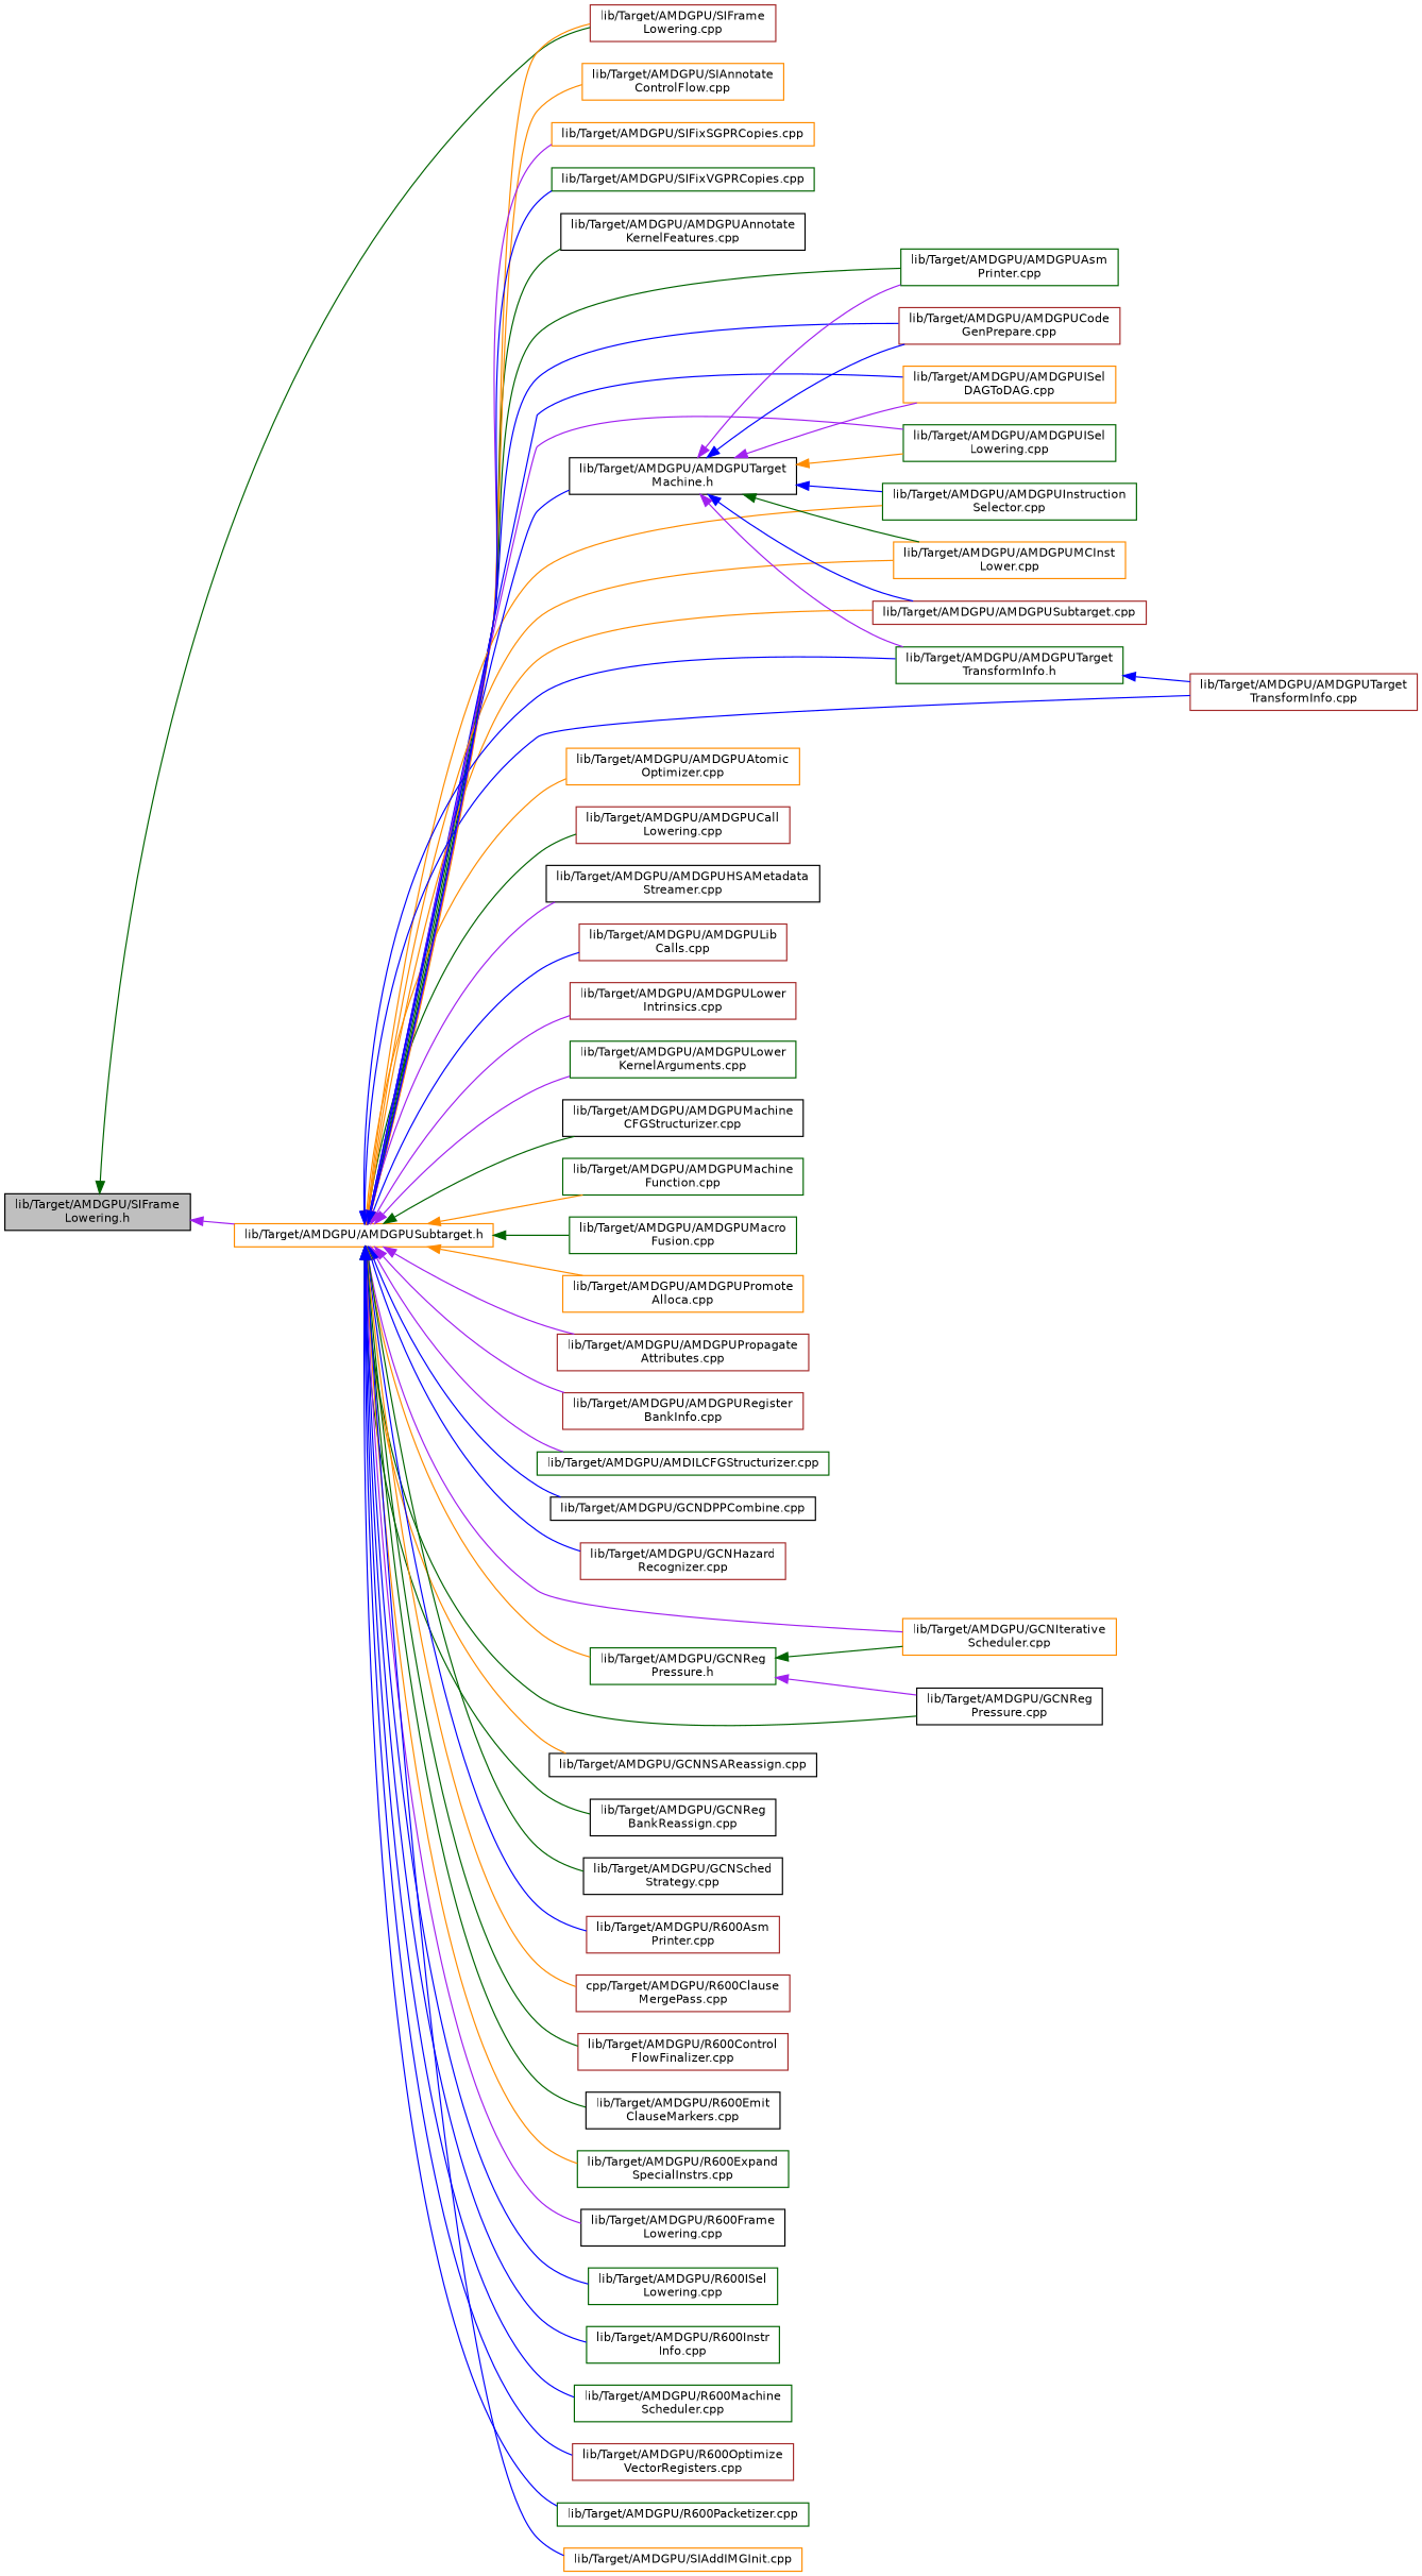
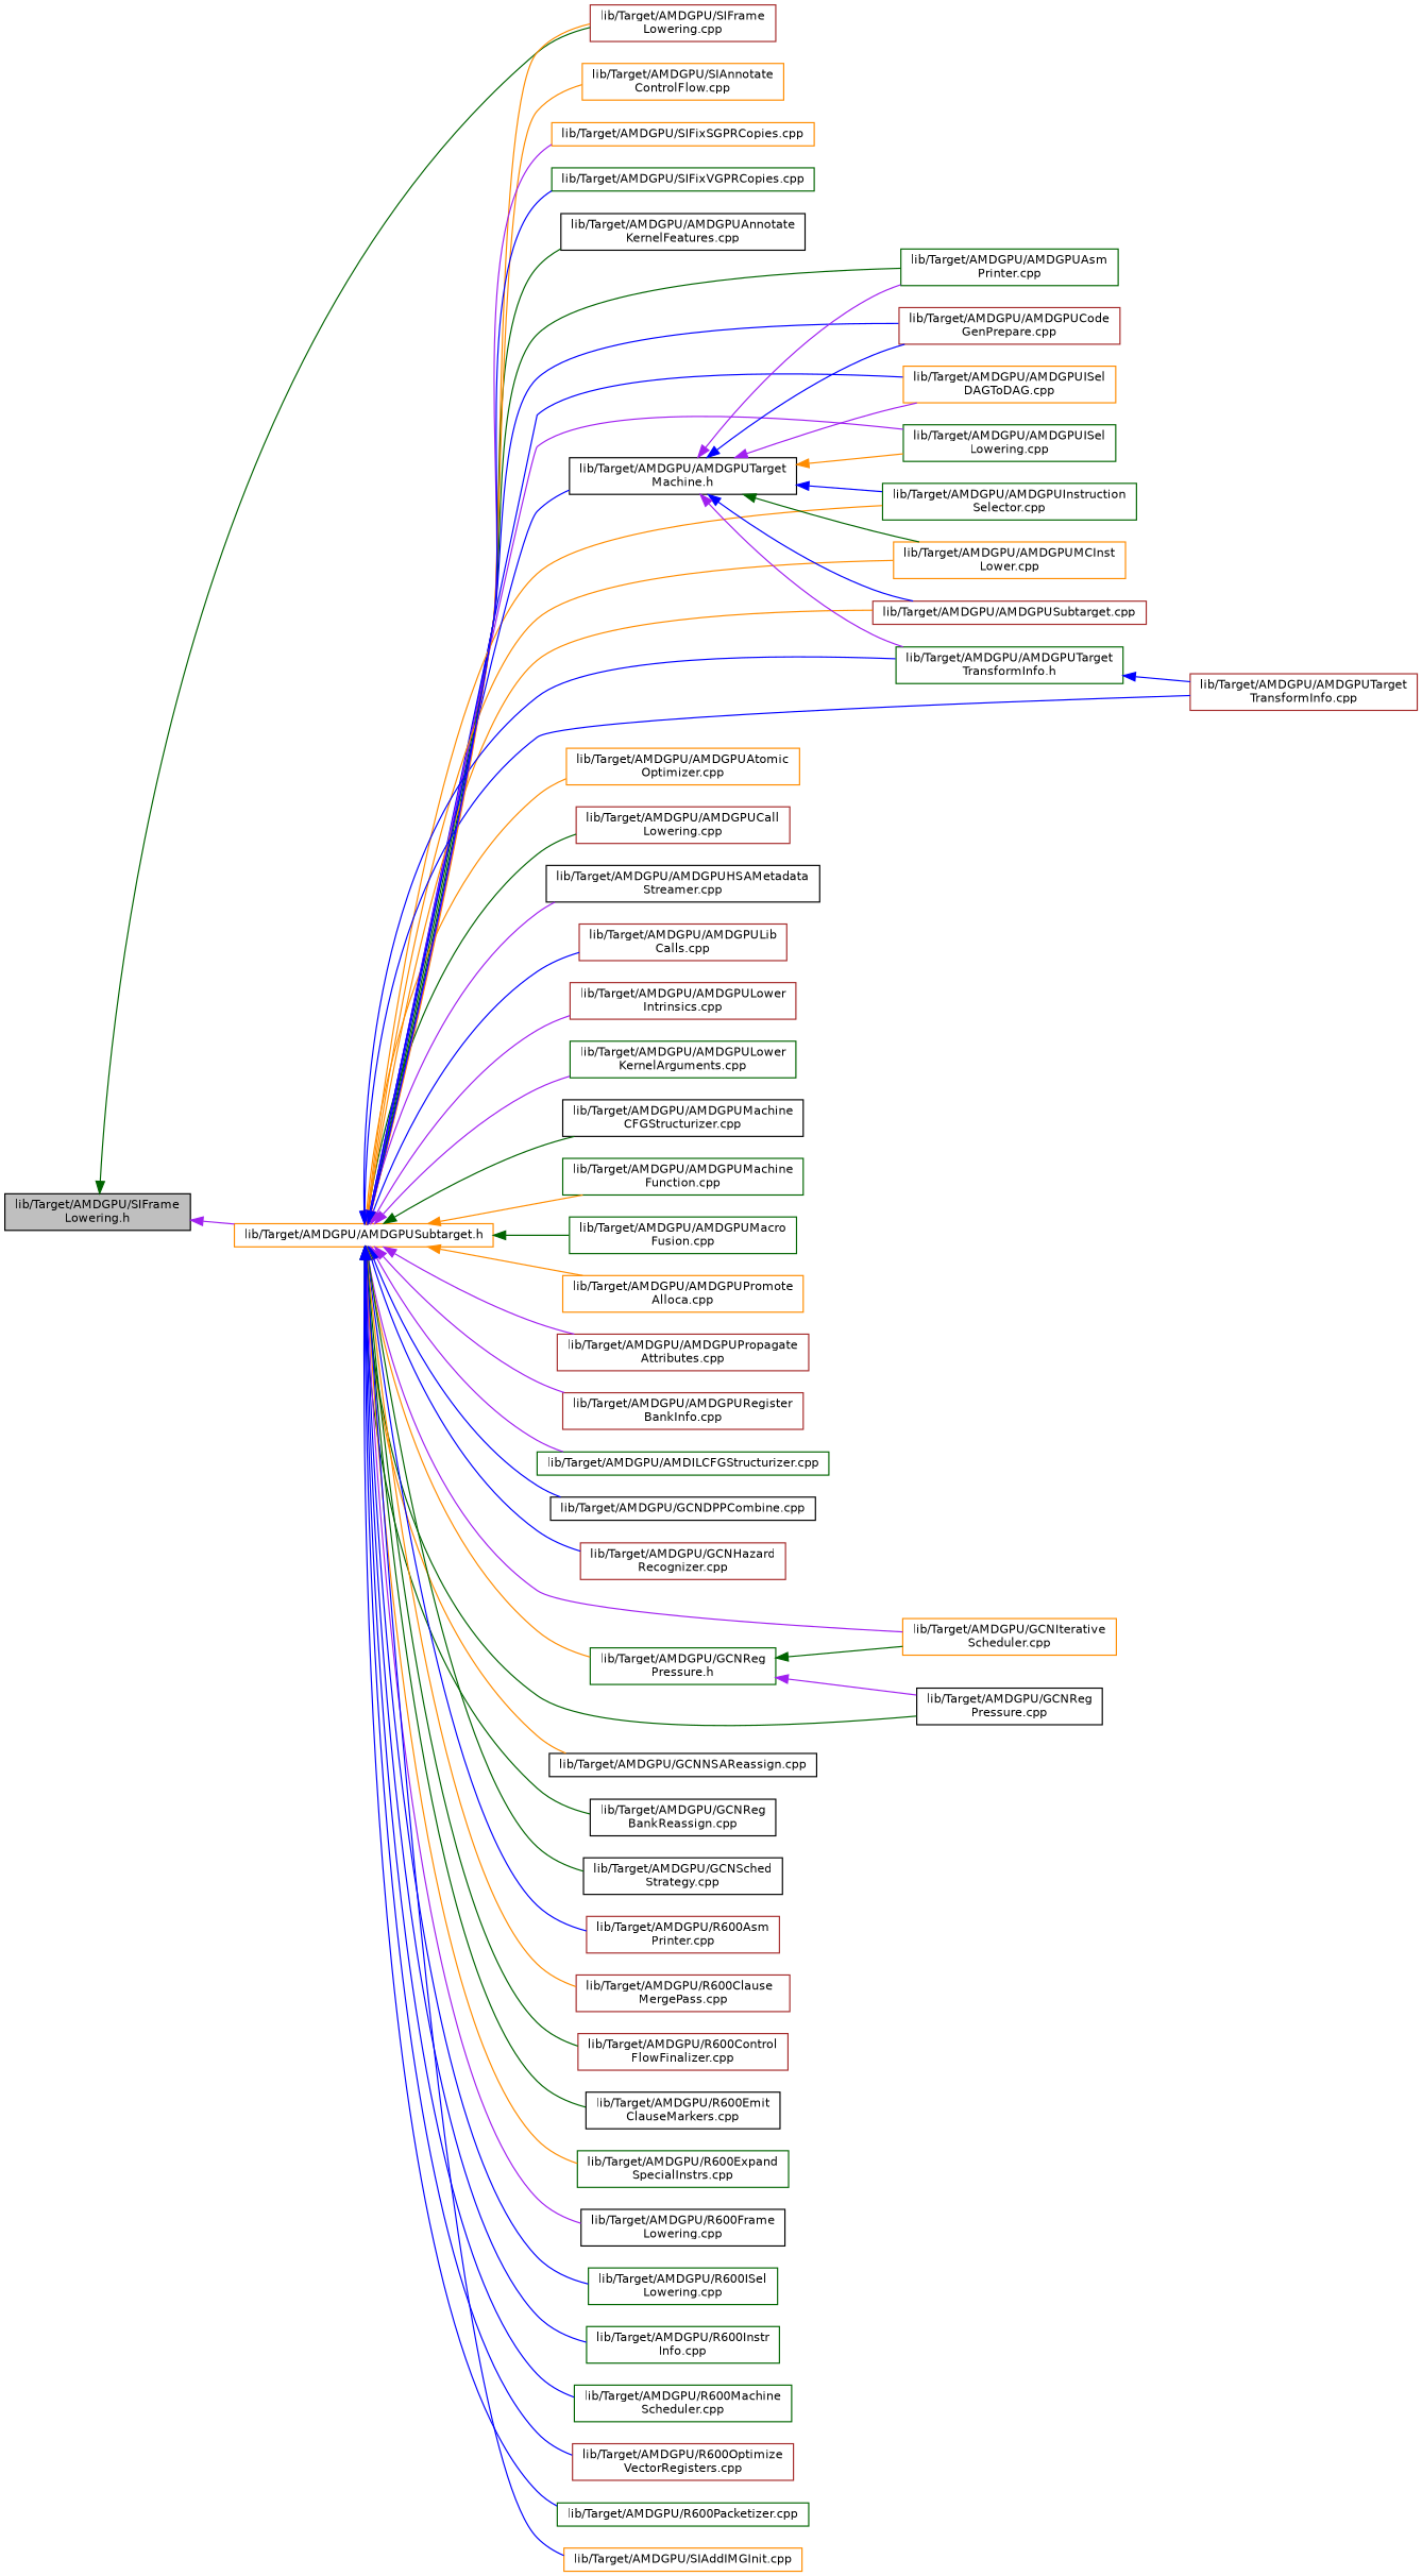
  digraph {
    rankdir=LR
    node [color=darkgreen fontname=Helvetica fontsize=10 shape=box]
    edge [color=blue dir=back fontname=Helvetica fontsize=10 labelfontname=Helvetica labelfontsize=10 style=solid]
    n1 [color=black fillcolor=grey75 fontcolor=black height=0.2 label="lib/Target/AMDGPU/SIFrame\lLowering.h" style=filled width=0.4]
    n2 [color=darkorange height=0.2 label="lib/Target/AMDGPU/AMDGPUSubtarget.h" width=0.4]
    n3 [color=brown height=0.2 label="lib/Target/AMDGPU/SIFrame\lLowering.cpp" width=0.4]
    n4 [color=black height=0.2 label="lib/Target/AMDGPU/AMDGPUAnnotate\lKernelFeatures.cpp" width=0.4]
    n5 [height=0.2 label="lib/Target/AMDGPU/AMDGPUAsm\lPrinter.cpp" width=0.4]
    n6 [color=darkorange height=0.2 label="lib/Target/AMDGPU/AMDGPUAtomic\lOptimizer.cpp" width=0.4]
    n7 [color=brown height=0.2 label="lib/Target/AMDGPU/AMDGPUCall\lLowering.cpp" width=0.4]
    n8 [color=brown height=0.2 label="lib/Target/AMDGPU/AMDGPUCode\lGenPrepare.cpp" width=0.4]
    n9 [color=black height=0.2 label="lib/Target/AMDGPU/AMDGPUHSAMetadata\lStreamer.cpp" width=0.4]
    n10 [color=darkorange height=0.2 label="lib/Target/AMDGPU/AMDGPUISel\lDAGToDAG.cpp" width=0.4]
    n11 [height=0.2 label="lib/Target/AMDGPU/AMDGPUISel\lLowering.cpp" width=0.4]
    n12 [height=0.2 label="lib/Target/AMDGPU/AMDGPUInstruction\lSelector.cpp" width=0.4]
    n13 [color=brown height=0.2 label="lib/Target/AMDGPU/AMDGPULib\lCalls.cpp" width=0.4]
    n14 [color=brown height=0.2 label="lib/Target/AMDGPU/AMDGPULower\lIntrinsics.cpp" width=0.4]
    n15 [height=0.2 label="lib/Target/AMDGPU/AMDGPULower\lKernelArguments.cpp" width=0.4]
    n16 [color=darkorange height=0.2 label="lib/Target/AMDGPU/AMDGPUMCInst\lLower.cpp" width=0.4]
    n17 [color=black height=0.2 label="lib/Target/AMDGPU/AMDGPUMachine\lCFGStructurizer.cpp" width=0.4]
    n18 [height=0.2 label="lib/Target/AMDGPU/AMDGPUMachine\lFunction.cpp" width=0.4]
    n19 [height=0.2 label="lib/Target/AMDGPU/AMDGPUMacro\lFusion.cpp" width=0.4]
    n20 [color=darkorange height=0.2 label="lib/Target/AMDGPU/AMDGPUPromote\lAlloca.cpp" width=0.4]
    n21 [color=brown height=0.2 label="lib/Target/AMDGPU/AMDGPUPropagate\lAttributes.cpp" width=0.4]
    n22 [color=brown height=0.2 label="lib/Target/AMDGPU/AMDGPURegister\lBankInfo.cpp" width=0.4]
    n23 [color=brown height=0.2 label="lib/Target/AMDGPU/AMDGPUSubtarget.cpp" width=0.4]
    n24 [color=black height=0.2 label="lib/Target/AMDGPU/AMDGPUTarget\lMachine.h" width=0.4]
    n25 [height=0.2 label="lib/Target/AMDGPU/AMDGPUTarget\lTransformInfo.h" width=0.4]
    n26 [color=brown height=0.2 label="lib/Target/AMDGPU/AMDGPUTarget\lTransformInfo.cpp" width=0.4]
    n27 [height=0.2 label="lib/Target/AMDGPU/AMDILCFGStructurizer.cpp" width=0.4]
    n28 [color=black height=0.2 label="lib/Target/AMDGPU/GCNDPPCombine.cpp" width=0.4]
    n29 [color=brown height=0.2 label="lib/Target/AMDGPU/GCNHazard\lRecognizer.cpp" width=0.4]
    n30 [color=darkorange height=0.2 label="lib/Target/AMDGPU/GCNIterative\lScheduler.cpp" width=0.4]
    n31 [color=black height=0.2 label="lib/Target/AMDGPU/GCNNSAReassign.cpp" width=0.4]
    n32 [color=black height=0.2 label="lib/Target/AMDGPU/GCNReg\lBankReassign.cpp" width=0.4]
    n33 [color=black height=0.2 label="lib/Target/AMDGPU/GCNReg\lPressure.cpp" width=0.4]
    n34 [height=0.2 label="lib/Target/AMDGPU/GCNReg\lPressure.h" width=0.4]
    n35 [color=black height=0.2 label="lib/Target/AMDGPU/GCNSched\lStrategy.cpp" width=0.4]
    n36 [color=brown height=0.2 label="lib/Target/AMDGPU/R600Asm\lPrinter.cpp" width=0.4]
-   n37 [color=brown height=0.2 label="cpp/Target/AMDGPU/R600Clause\lMergePass.cpp" width=0.4]
+   n37 [color=brown height=0.2 label="lib/Target/AMDGPU/R600Clause\lMergePass.cpp" width=0.4]
    n38 [color=brown height=0.2 label="lib/Target/AMDGPU/R600Control\lFlowFinalizer.cpp" width=0.4]
    n39 [color=black height=0.2 label="lib/Target/AMDGPU/R600Emit\lClauseMarkers.cpp" width=0.4]
    n40 [height=0.2 label="lib/Target/AMDGPU/R600Expand\lSpecialInstrs.cpp" width=0.4]
    n41 [color=black height=0.2 label="lib/Target/AMDGPU/R600Frame\lLowering.cpp" width=0.4]
    n42 [height=0.2 label="lib/Target/AMDGPU/R600ISel\lLowering.cpp" width=0.4]
    n43 [height=0.2 label="lib/Target/AMDGPU/R600Instr\lInfo.cpp" width=0.4]
    n44 [height=0.2 label="lib/Target/AMDGPU/R600Machine\lScheduler.cpp" width=0.4]
    n45 [color=brown height=0.2 label="lib/Target/AMDGPU/R600Optimize\lVectorRegisters.cpp" width=0.4]
    n46 [height=0.2 label="lib/Target/AMDGPU/R600Packetizer.cpp" width=0.4]
    n47 [color=darkorange height=0.2 label="lib/Target/AMDGPU/SIAddIMGInit.cpp" width=0.4]
    n48 [color=darkorange height=0.2 label="lib/Target/AMDGPU/SIAnnotate\lControlFlow.cpp" width=0.4]
    n49 [color=darkorange height=0.2 label="lib/Target/AMDGPU/SIFixSGPRCopies.cpp" width=0.4]
    n50 [height=0.2 label="lib/Target/AMDGPU/SIFixVGPRCopies.cpp" width=0.4]
    n1 -> n2 [color=purple]
    n1 -> n3 [color=darkgreen]
    n2 -> n3 [color=darkorange]
    n2 -> n4 [color=darkgreen]
    n2 -> n5 [color=darkgreen]
    n2 -> n6 [color=darkorange]
    n2 -> n7 [color=darkgreen]
    n2 -> n8
    n2 -> n9 [color=purple]
    n2 -> n10
    n2 -> n11 [color=purple]
    n2 -> n12 [color=darkorange]
    n2 -> n13
    n2 -> n14 [color=purple]
    n2 -> n15 [color=purple]
    n2 -> n16 [color=darkorange]
    n2 -> n17 [color=darkgreen]
    n2 -> n18 [color=darkorange]
    n2 -> n19 [color=darkgreen]
    n2 -> n20 [color=darkorange]
    n2 -> n21 [color=purple]
    n2 -> n22 [color=purple]
    n2 -> n23 [color=darkorange]
    n2 -> n24
    n2 -> n25
    n2 -> n26
    n2 -> n27 [color=purple]
    n2 -> n28
    n2 -> n29
    n2 -> n30 [color=purple]
    n2 -> n31 [color=darkorange]
    n2 -> n32 [color=darkgreen]
    n2 -> n33 [color=darkgreen]
    n2 -> n34 [color=darkorange]
    n2 -> n35 [color=darkgreen]
    n2 -> n36
    n2 -> n37 [color=darkorange]
    n2 -> n38 [color=darkgreen]
    n2 -> n39 [color=darkgreen]
    n2 -> n40 [color=darkorange]
    n2 -> n41 [color=purple]
    n2 -> n42
    n2 -> n43
    n2 -> n44
    n2 -> n45
    n2 -> n46
    n2 -> n47
    n2 -> n48 [color=darkorange]
    n2 -> n49 [color=purple]
    n2 -> n50
    n24 -> n5 [color=purple]
    n24 -> n8
    n24 -> n10 [color=purple]
    n24 -> n11 [color=darkorange]
    n24 -> n12
    n24 -> n16 [color=darkgreen]
    n24 -> n23
    n24 -> n25 [color=purple]
    n25 -> n26
    n34 -> n30 [color=darkgreen]
    n34 -> n33 [color=purple]
  }
